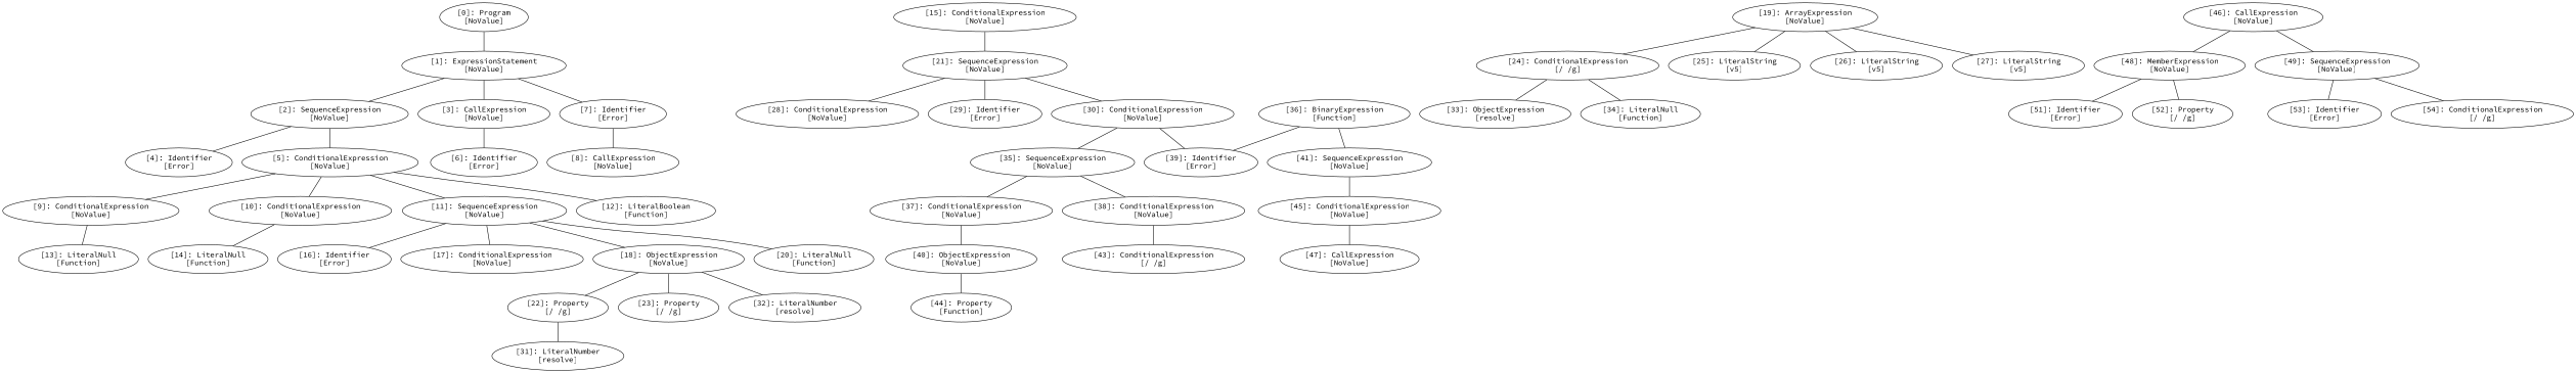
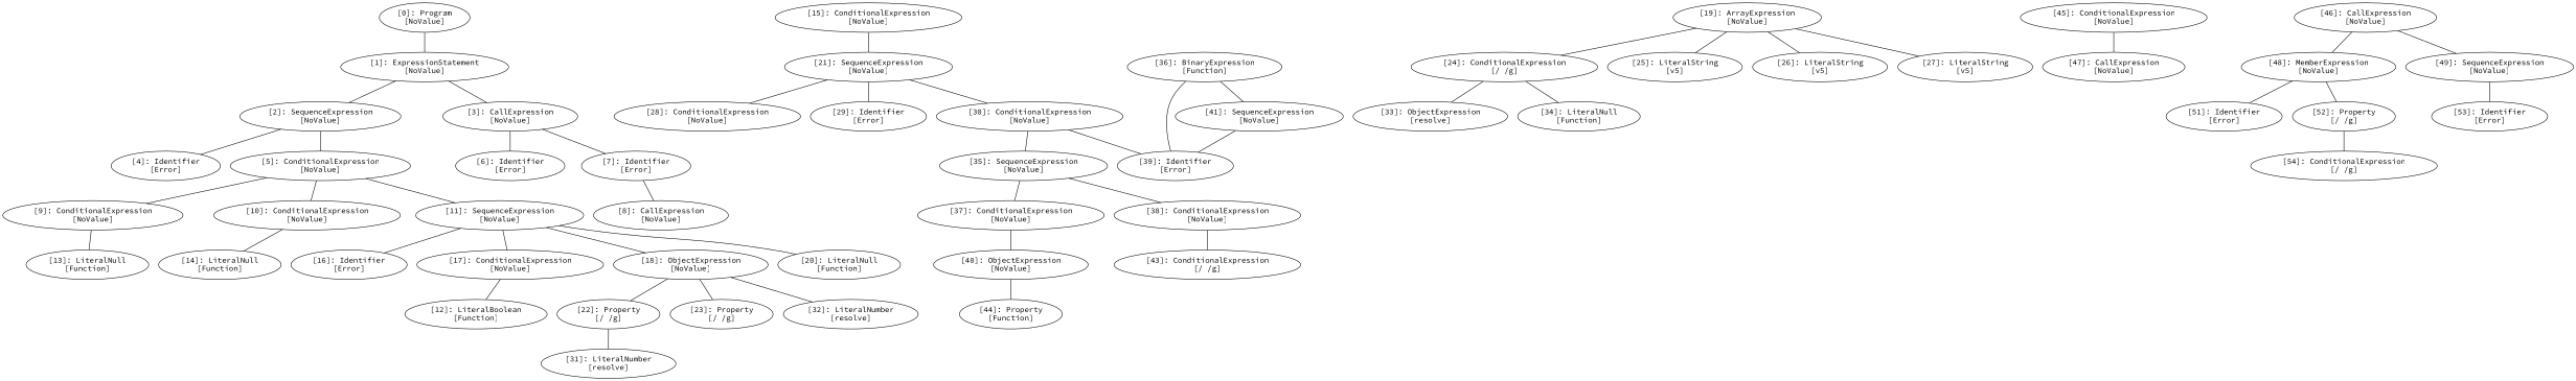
  graph {
    fontname="Source Code Pro"
    node [fontname="Source Code Pro"]
    edge [fontname="Source Code Pro"]
    n1 [label="[0]: Program\n[NoValue]"]
    n2 [label="[1]: ExpressionStatement\n[NoValue]"]
    n3 [label="[2]: SequenceExpression\n[NoValue]"]
    n4 [label="[3]: CallExpression\n[NoValue]"]
    n5 [label="[4]: Identifier\n[Error]"]
    n6 [label="[5]: ConditionalExpression\n[NoValue]"]
    n7 [label="[6]: Identifier\n[Error]"]
    n8 [label="[7]: Identifier\n[Error]"]
    n9 [label="[9]: ConditionalExpression\n[NoValue]"]
    n10 [label="[10]: ConditionalExpression\n[NoValue]"]
    n11 [label="[11]: SequenceExpression\n[NoValue]"]
    n12 [label="[12]: LiteralBoolean\n[Function]"]
    n13 [label="[8]: CallExpression\n[NoValue]"]
    n14 [label="[13]: LiteralNull\n[Function]"]
    n15 [label="[14]: LiteralNull\n[Function]"]
    n16 [label="[16]: Identifier\n[Error]"]
    n17 [label="[17]: ConditionalExpression\n[NoValue]"]
    n18 [label="[18]: ObjectExpression\n[NoValue]"]
    n19 [label="[20]: LiteralNull\n[Function]"]
    n20 [label="[15]: ConditionalExpression\n[NoValue]"]
    n21 [label="[21]: SequenceExpression\n[NoValue]"]
    n22 [label="[22]: Property\n[/ /g]"]
    n23 [label="[23]: Property\n[/ /g]"]
    n24 [label="[32]: LiteralNumber\n[resolve]"]
    n25 [label="[19]: ArrayExpression\n[NoValue]"]
    n26 [label="[24]: ConditionalExpression\n[/ /g]"]
    n27 [label="[25]: LiteralString\n[v5]"]
    n28 [label="[26]: LiteralString\n[v5]"]
    n29 [label="[27]: LiteralString\n[v5]"]
    n30 [label="[28]: ConditionalExpression\n[NoValue]"]
    n31 [label="[29]: Identifier\n[Error]"]
    n32 [label="[30]: ConditionalExpression\n[NoValue]"]
    n33 [label="[31]: LiteralNumber\n[resolve]"]
    n34 [label="[33]: ObjectExpression\n[resolve]"]
    n35 [label="[34]: LiteralNull\n[Function]"]
    n36 [label="[35]: SequenceExpression\n[NoValue]"]
    n37 [label="[39]: Identifier\n[Error]"]
    n38 [label="[37]: ConditionalExpression\n[NoValue]"]
    n39 [label="[38]: ConditionalExpression\n[NoValue]"]
    n40 [label="[36]: BinaryExpression\n[Function]"]
    n41 [label="[41]: SequenceExpression\n[NoValue]"]
    n42 [label="[40]: ObjectExpression\n[NoValue]"]
    n43 [label="[43]: ConditionalExpression\n[/ /g]"]
    n44 [label="[45]: ConditionalExpression\n[NoValue]"]
    n45 [label="[44]: Property\n[Function]"]
    n46 [label="[47]: CallExpression\n[NoValue]"]
    n47 [label="[46]: CallExpression\n[NoValue]"]
    n48 [label="[48]: MemberExpression\n[NoValue]"]
    n49 [label="[49]: SequenceExpression\n[NoValue]"]
    n50 [label="[51]: Identifier\n[Error]"]
    n51 [label="[52]: Property\n[/ /g]"]
    n52 [label="[53]: Identifier\n[Error]"]
    n53 [label="[54]: ConditionalExpression\n[/ /g]"]
    n1 -- n2
    n2 -- n3
    n2 -- n4
    n3 -- n5
    n3 -- n6
    n4 -- n7
-   n2 -- n8
+   n4 -- n8
    n6 -- n9
    n6 -- n10
    n6 -- n11
-   n6 -- n12
+   n17 -- n12
    n8 -- n13
    n9 -- n14
    n10 -- n15
    n11 -- n16
    n11 -- n17
    n11 -- n18
    n11 -- n19
    n18 -- n22
    n18 -- n23
    n18 -- n24
    n20 -- n21
    n21 -- n30
    n21 -- n31
    n21 -- n32
    n22 -- n33
    n25 -- n26
    n25 -- n27
    n25 -- n28
    n25 -- n29
    n26 -- n34
    n26 -- n35
    n32 -- n36
    n32 -- n37
    n36 -- n38
    n36 -- n39
    n38 -- n42
    n39 -- n43
    n40 -- n37
    n40 -- n41
-   n41 -- n44
+   n41 -- n37
    n42 -- n45
    n44 -- n46
    n47 -- n48
    n47 -- n49
    n48 -- n50
    n48 -- n51
    n49 -- n52
-   n49 -- n53
+   n51 -- n53
  }
